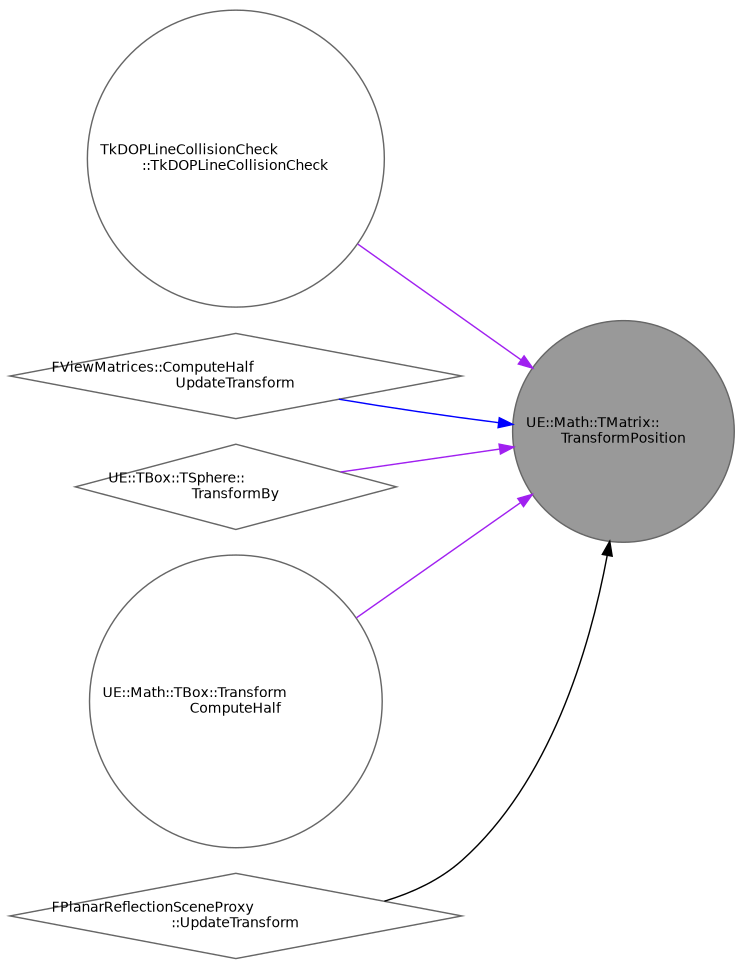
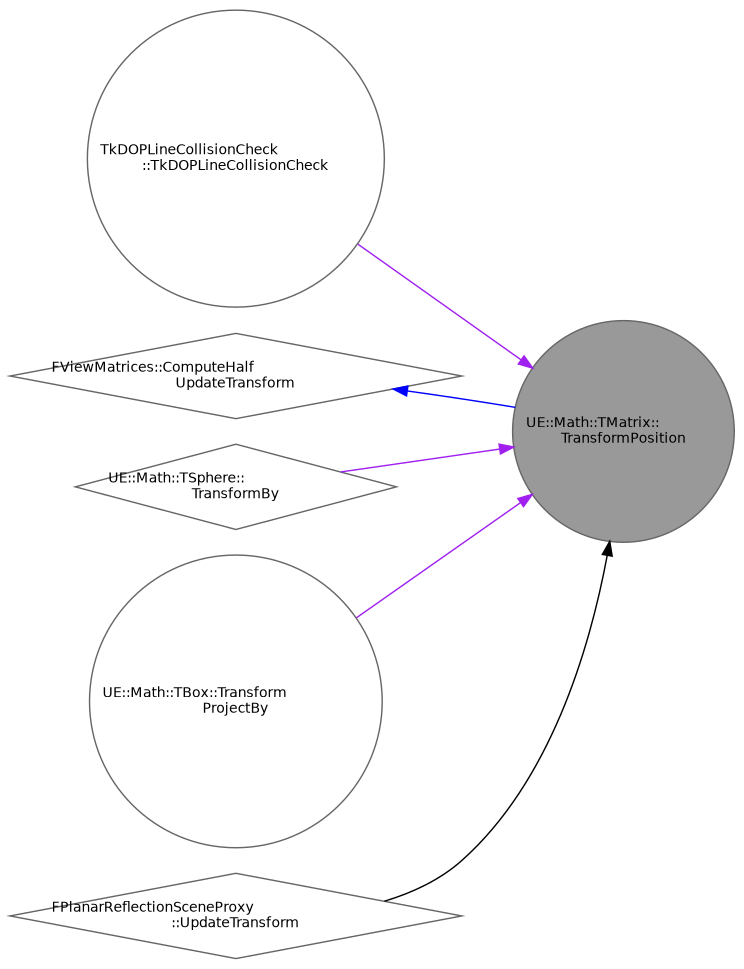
  digraph {
    rankdir=RL
    node [color=grey40 fillcolor=white fontname=Helvetica fontsize=10 shape=circle style=filled]
    edge [color=purple dir=back fontname=Helvetica fontsize=10 labelfontname=Helvetica labelfontsize=10 style=solid]
    n1 [color=gray40 fillcolor=grey60 fontcolor=black height=0.2 label="UE::Math::TMatrix::\lTransformPosition" width=0.4]
    n2 [height=0.2 label="TkDOPLineCollisionCheck\l::TkDOPLineCollisionCheck" width=0.4]
    n3 [height=0.2 label="FViewMatrices::ComputeHalf\lUpdateTransform" shape=diamond width=0.4]
-   n4 [height=0.2 label="UE::TBox::TSphere::\lTransformBy" shape=diamond width=0.4]
-   n5 [height=0.2 label="UE::Math::TBox::Transform\lComputeHalf" width=0.4]
+   n4 [height=0.2 label="UE::Math::TSphere::\lTransformBy" shape=diamond width=0.4]
+   n5 [height=0.2 label="UE::Math::TBox::Transform\lProjectBy" width=0.4]
    n6 [height=0.2 label="FPlanarReflectionSceneProxy\l::UpdateTransform" shape=diamond width=0.4]
    n1 -> n2
-   n1 -> n3 [color=blue]
+   n3 -> n1 [color=blue]
    n1 -> n4
    n1 -> n5
    n1 -> n6 [color=black]
  }
